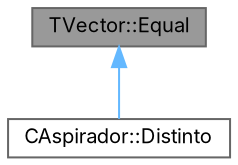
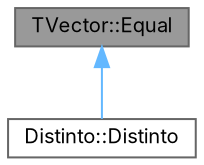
  digraph {
    rankdir=TB
    fontname=Inter
    node [fontname=Inter fontsize=10 shape=box style=filled]
    n1 [color=gray40 fillcolor=grey60 fontcolor=black height=0.2 label="TVector::Equal" width=0.4]
-   n2 [color=grey40 fillcolor=white height=0.2 label="CAspirador::Distinto" width=0.4]
+   n2 [color=grey40 fillcolor=white height=0.2 label="Distinto::Distinto" width=0.4]
    n1 -> n2 [color=steelblue1 dir=back fontname=Inter fontsize=10 labelfontname=Helvetica labelfontsize=10 style=solid]
  }
